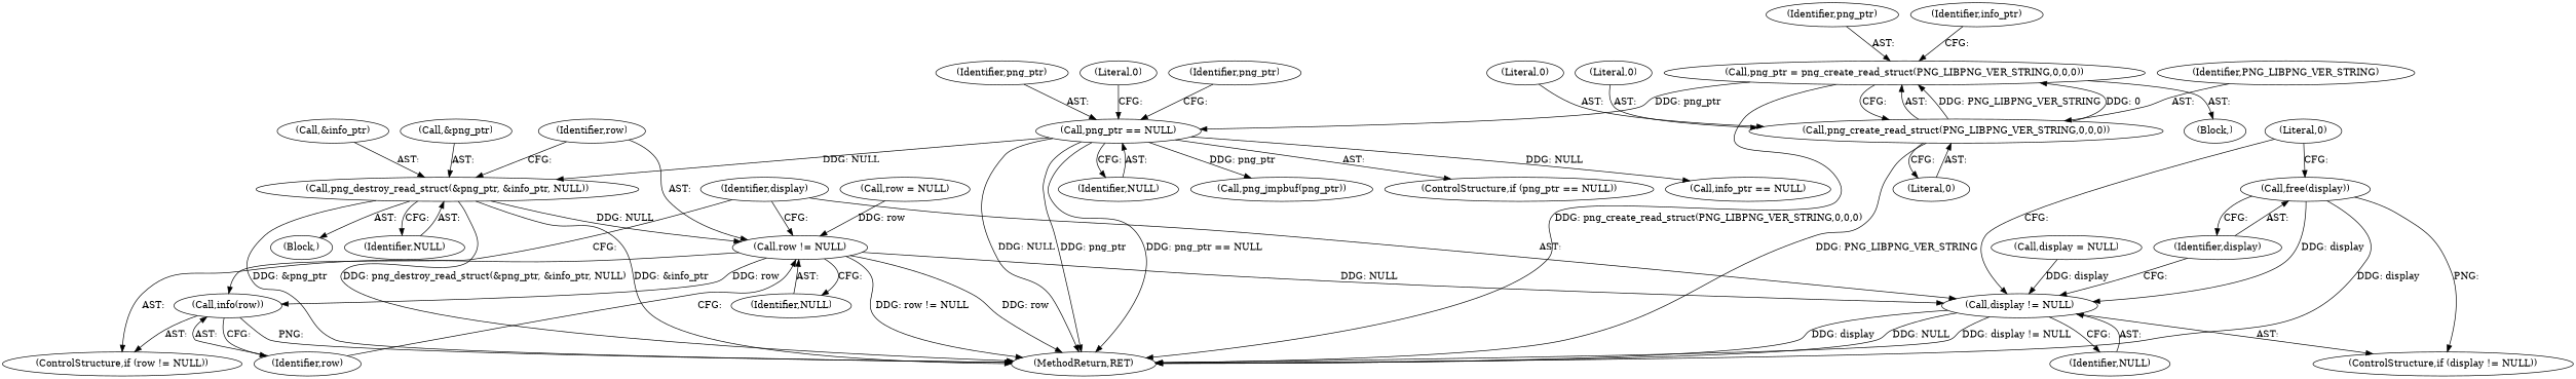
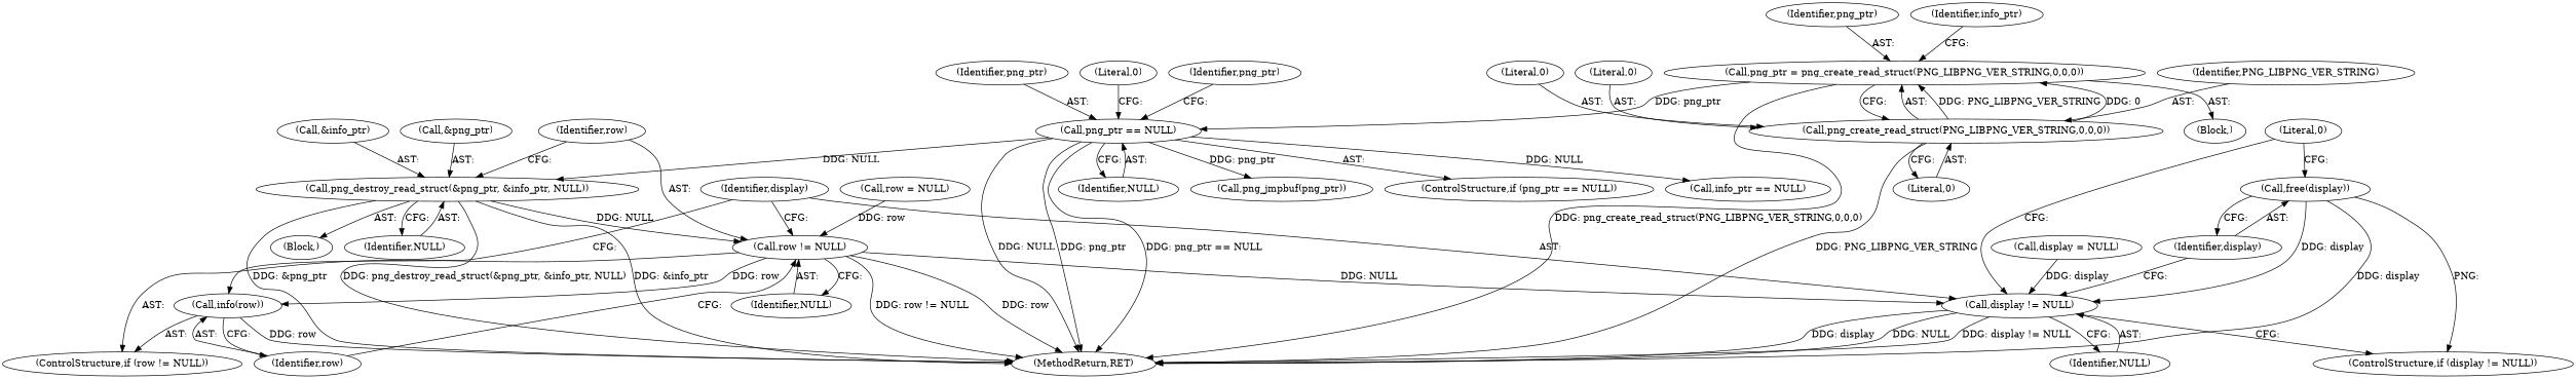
  digraph {
    n1 [label="(Call,png_destroy_read_struct(&png_ptr, &info_ptr, NULL))"]
    n2 [label="(Call,row != NULL)"]
    n3 [label="(Block,)"]
    n4 [label="(MethodReturn,RET)"]
    n5 [label="(Identifier,NULL)"]
    n6 [label="(Call,info(row))"]
    n7 [label="(Call,display != NULL)"]
    n8 [label="(ControlStructure,if (row != NULL))"]
    n9 [label="(Identifier,NULL)"]
    n10 [label="(Call,png_ptr == NULL)"]
    n11 [label="(Call,png_jmpbuf(png_ptr))"]
    n12 [label="(ControlStructure,if (png_ptr == NULL))"]
    n13 [label="(Call,info_ptr == NULL)"]
    n14 [label="(Identifier,NULL)"]
    n15 [label="(Call,png_ptr = png_create_read_struct(PNG_LIBPNG_VER_STRING,0,0,0))"]
    n16 [label="(Call,png_create_read_struct(PNG_LIBPNG_VER_STRING,0,0,0))"]
    n17 [label="(Block,)"]
    n18 [label="(Literal,0)"]
    n19 [label="(Identifier,row)"]
    n20 [label="(Identifier,NULL)"]
    n21 [label="(ControlStructure,if (display != NULL))"]
    n22 [label="(Call,free(display))"]
    n23 [label="(Identifier,display)"]
    n24 [label="(Call,display = NULL)"]
    n25 [label="(Call,row = NULL)"]
    n26 [label="(Call,&info_ptr)"]
    n27 [label="(Identifier,png_ptr)"]
    n28 [label="(Call,&png_ptr)"]
    n29 [label="(Identifier,PNG_LIBPNG_VER_STRING)"]
    n30 [label="(Identifier,info_ptr)"]
    n31 [label="(Identifier,row)"]
    n32 [label="(Identifier,png_ptr)"]
    n33 [label="(Identifier,png_ptr)"]
    n34 [label="(Literal,0)"]
    n35 [label="(Literal,0)"]
    n36 [label="(Identifier,display)"]
    n37 [label="(Literal,0)"]
    n38 [label="(Literal,0)"]
    n1 -> n2 [label="DDG: NULL"]
    n1 -> n3 [label="AST: "]
    n1 -> n4 [label="DDG: &png_ptr"]
    n1 -> n4 [label="DDG: png_destroy_read_struct(&png_ptr, &info_ptr, NULL)"]
    n1 -> n4 [label="DDG: &info_ptr"]
    n1 -> n5 [label="CFG: "]
    n2 -> n4 [label="DDG: row"]
    n2 -> n4 [label="DDG: row != NULL"]
    n2 -> n6 [label="DDG: row"]
    n2 -> n7 [label="DDG: NULL"]
    n2 -> n8 [label="AST: "]
    n2 -> n9 [label="CFG: "]
    n5 -> n1 [label="AST: "]
-   n6 -> n4 [label="PNG: "]
+   n6 -> n4 [label="DDG: row"]
    n6 -> n8 [label="AST: "]
    n6 -> n19 [label="CFG: "]
    n7 -> n4 [label="DDG: NULL"]
    n7 -> n4 [label="DDG: display != NULL"]
    n7 -> n4 [label="DDG: display"]
    n7 -> n20 [label="CFG: "]
-   n7 -> n21 [label="AST: "]
+   n7 -> n21 [label="CFG: "]
    n9 -> n2 [label="AST: "]
    n10 -> n1 [label="DDG: NULL"]
    n10 -> n4 [label="DDG: png_ptr == NULL"]
    n10 -> n4 [label="DDG: NULL"]
    n10 -> n4 [label="DDG: png_ptr"]
    n10 -> n11 [label="DDG: png_ptr"]
    n10 -> n12 [label="AST: "]
    n10 -> n13 [label="DDG: NULL"]
    n10 -> n14 [label="CFG: "]
    n14 -> n10 [label="AST: "]
    n15 -> n4 [label="DDG: png_create_read_struct(PNG_LIBPNG_VER_STRING,0,0,0)"]
    n15 -> n10 [label="DDG: png_ptr"]
    n15 -> n16 [label="CFG: "]
    n15 -> n17 [label="AST: "]
    n16 -> n4 [label="DDG: PNG_LIBPNG_VER_STRING"]
    n16 -> n15 [label="AST: "]
    n16 -> n15 [label="DDG: PNG_LIBPNG_VER_STRING"]
    n16 -> n15 [label="DDG: 0"]
    n16 -> n18 [label="CFG: "]
    n18 -> n16 [label="AST: "]
    n19 -> n2 [label="CFG: "]
    n19 -> n6 [label="AST: "]
    n20 -> n7 [label="AST: "]
    n22 -> n4 [label="DDG: display"]
    n22 -> n7 [label="DDG: display"]
    n22 -> n21 [label="PNG: "]
    n22 -> n23 [label="CFG: "]
    n23 -> n7 [label="CFG: "]
    n23 -> n22 [label="AST: "]
    n24 -> n7 [label="DDG: display"]
    n25 -> n2 [label="DDG: row"]
    n26 -> n1 [label="AST: "]
    n27 -> n15 [label="AST: "]
    n28 -> n1 [label="AST: "]
    n29 -> n16 [label="AST: "]
    n30 -> n15 [label="CFG: "]
    n31 -> n1 [label="CFG: "]
    n31 -> n2 [label="AST: "]
    n32 -> n10 [label="CFG: "]
    n33 -> n10 [label="AST: "]
    n34 -> n7 [label="CFG: "]
    n34 -> n22 [label="CFG: "]
    n35 -> n16 [label="AST: "]
    n36 -> n2 [label="CFG: "]
    n36 -> n6 [label="CFG: "]
    n36 -> n7 [label="AST: "]
    n37 -> n10 [label="CFG: "]
    n38 -> n16 [label="AST: "]
  }
